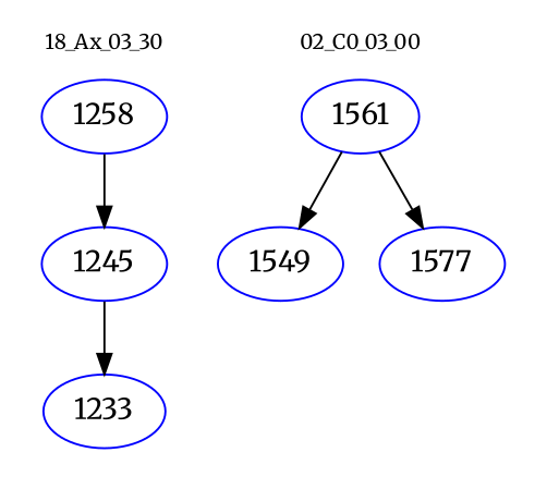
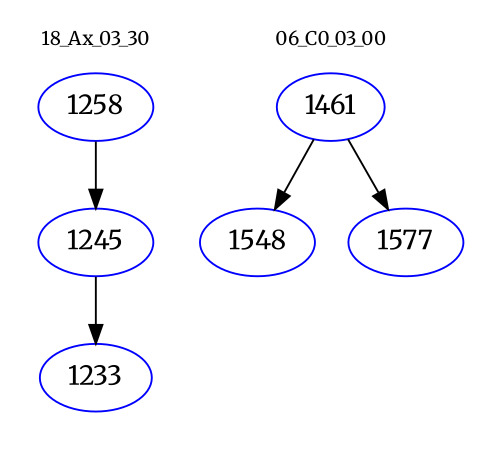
  digraph {
    fontname=Merriweather
    node [color=blue fontname=Merriweather]
    edge [color=black fontname=Merriweather]
    n1 [label=1245]
    n2 [label=1233]
    n3 [label=1258]
-   n4 [label=1561]
-   n5 [label=1549]
+   n4 [label=1461]
+   n5 [label=1548]
    n6 [label=1577]
    subgraph cluster_1 {
      color=white
      fontsize=10
      label="18_Ax_03_30"
      n1
      n2
      n3
    }
    subgraph cluster_2 {
      color=white
      fontsize=10
-     label="02_C0_03_00"
+     label="06_C0_03_00"
      n4
      n5
      n6
    }
    n1 -> n2
    n3 -> n1
    n4 -> n5
    n4 -> n6
  }
